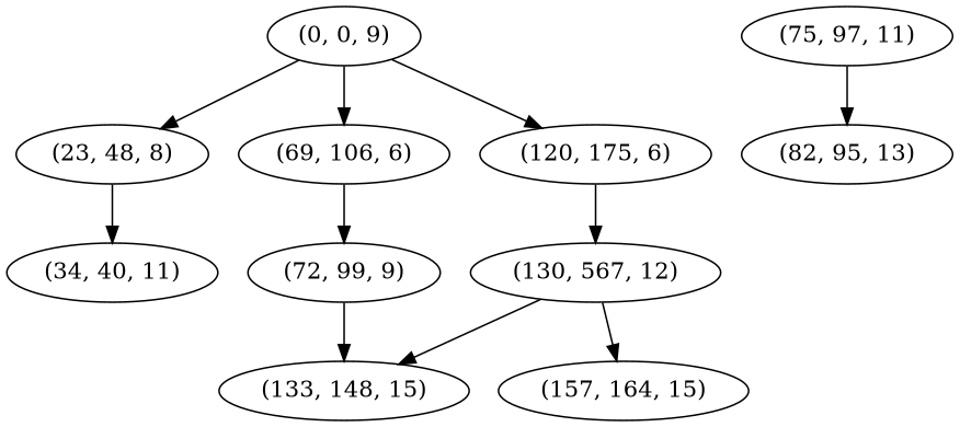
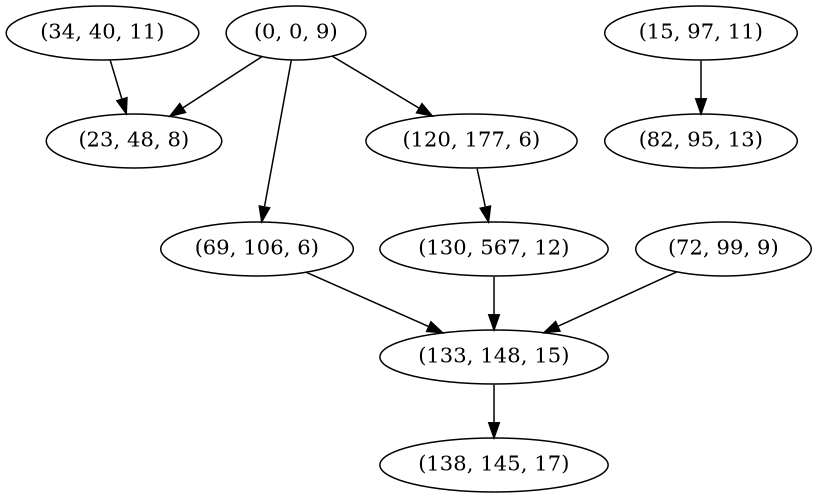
  digraph {
    n1 [label="(0, 0, 9)"]
    n2 [label="(23, 48, 8)"]
    "(69, 106, 6)"
-   "(120, 177, 6)" [label="(120, 175, 6)"]
+   "(120, 177, 6)"
    "(34, 40, 11)"
    "(72, 99, 9)"
    n7 [label="(130, 567, 12)"]
    "(133, 148, 15)"
-   "(75, 97, 11)"
+   "(75, 97, 11)" [label="(15, 97, 11)"]
    "(82, 95, 13)"
-   "(157, 164, 15)"
+   "(138, 145, 17)"
    n1 -> n2
    n1 -> "(69, 106, 6)"
    n1 -> "(120, 177, 6)"
-   n2 -> "(34, 40, 11)"
-   "(69, 106, 6)" -> "(72, 99, 9)"
+   "(34, 40, 11)" -> n2
+   "(69, 106, 6)" -> "(133, 148, 15)"
    "(120, 177, 6)" -> n7
    "(72, 99, 9)" -> "(133, 148, 15)"
    n7 -> "(133, 148, 15)"
-   n7 -> "(157, 164, 15)"
+   "(133, 148, 15)" -> "(138, 145, 17)"
    "(75, 97, 11)" -> "(82, 95, 13)"
  }
